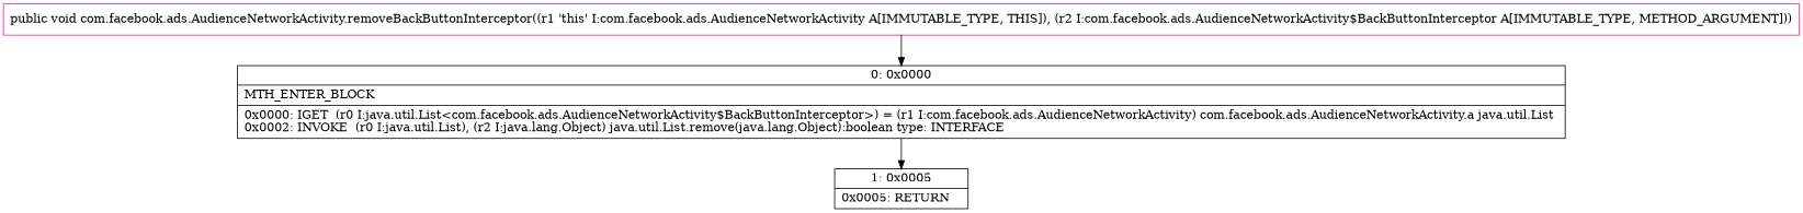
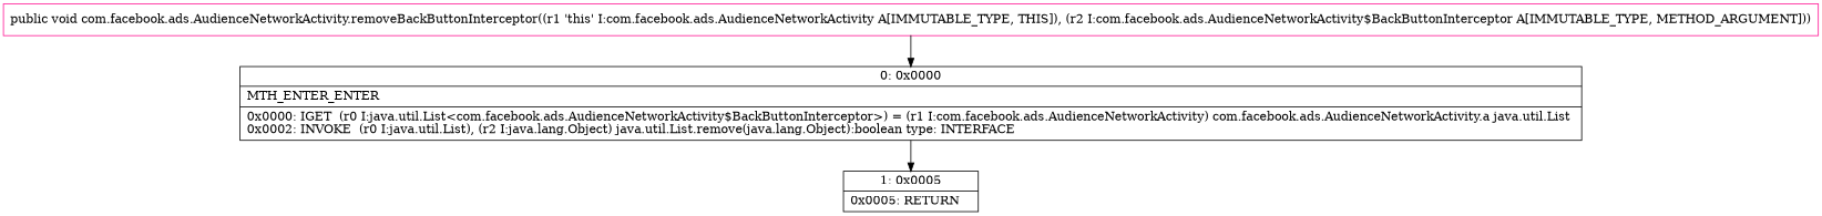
  digraph {
    node [shape=record color=black]
-   n1 [label="{0\:\ 0x0000|MTH_ENTER_BLOCK\l|0x0000: IGET  (r0 I:java.util.List\<com.facebook.ads.AudienceNetworkActivity$BackButtonInterceptor\>) = (r1 I:com.facebook.ads.AudienceNetworkActivity) com.facebook.ads.AudienceNetworkActivity.a java.util.List \l0x0002: INVOKE  (r0 I:java.util.List), (r2 I:java.lang.Object) java.util.List.remove(java.lang.Object):boolean type: INTERFACE \l}"]
+   n1 [label="{0\:\ 0x0000|MTH_ENTER_ENTER\l|0x0000: IGET  (r0 I:java.util.List\<com.facebook.ads.AudienceNetworkActivity$BackButtonInterceptor\>) = (r1 I:com.facebook.ads.AudienceNetworkActivity) com.facebook.ads.AudienceNetworkActivity.a java.util.List \l0x0002: INVOKE  (r0 I:java.util.List), (r2 I:java.lang.Object) java.util.List.remove(java.lang.Object):boolean type: INTERFACE \l}"]
    n2 [label="{1\:\ 0x0005|0x0005: RETURN   \l}"]
    n3 [label="{public void com.facebook.ads.AudienceNetworkActivity.removeBackButtonInterceptor((r1 'this' I:com.facebook.ads.AudienceNetworkActivity A[IMMUTABLE_TYPE, THIS]), (r2 I:com.facebook.ads.AudienceNetworkActivity$BackButtonInterceptor A[IMMUTABLE_TYPE, METHOD_ARGUMENT])) }" color=deeppink]
    n1 -> n2
    n3 -> n1
  }
